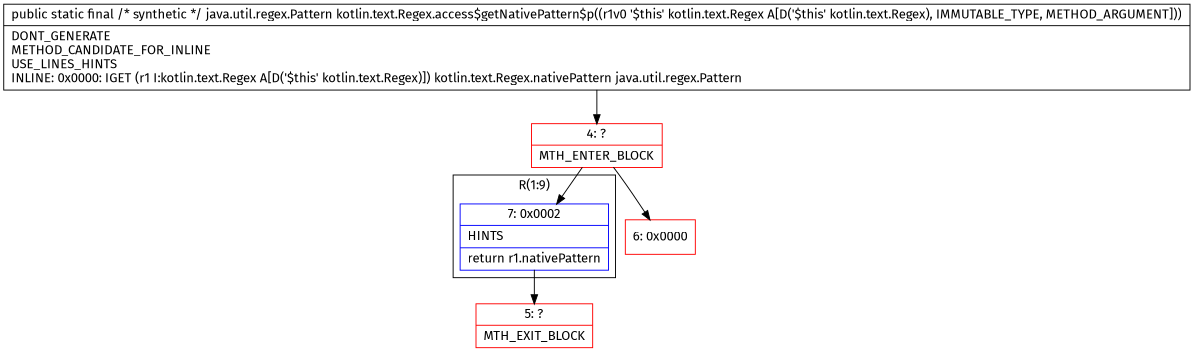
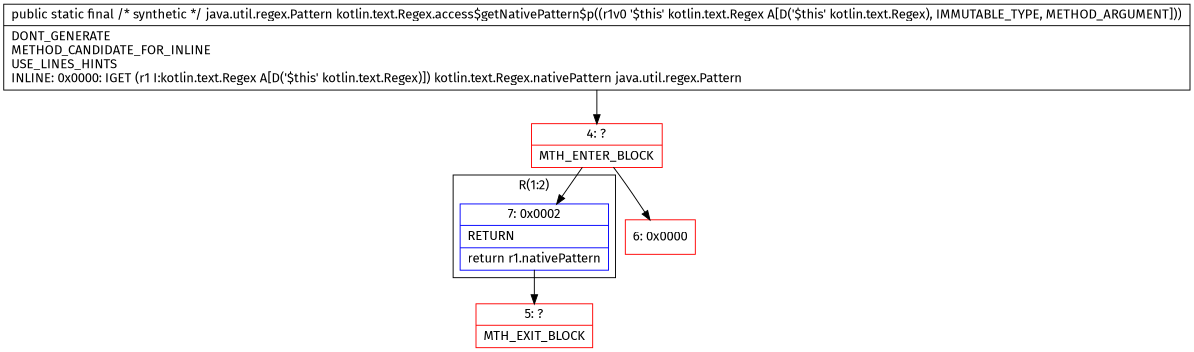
  digraph {
    fontname="Fira Sans"
    node [color=red fontname="Fira Sans" shape=record]
    edge [fontname="Fira Sans"]
-   n1 [color=blue label="{7\:\ 0x0002|HINTS\l|return r1.nativePattern\l}"]
+   n1 [color=blue label="{7\:\ 0x0002|RETURN\l|return r1.nativePattern\l}"]
    n2 [label="{5\:\ ?|MTH_EXIT_BLOCK\l}"]
    n3 [label="{4\:\ ?|MTH_ENTER_BLOCK\l}"]
    n4 [label="{6\:\ 0x0000}"]
    n5 [label="{public static final \/* synthetic *\/ java.util.regex.Pattern kotlin.text.Regex.access$getNativePattern$p((r1v0 '$this' kotlin.text.Regex A[D('$this' kotlin.text.Regex), IMMUTABLE_TYPE, METHOD_ARGUMENT]))  | DONT_GENERATE\lMETHOD_CANDIDATE_FOR_INLINE\lUSE_LINES_HINTS\lINLINE: 0x0000: IGET  (r1 I:kotlin.text.Regex A[D('$this' kotlin.text.Regex)]) kotlin.text.Regex.nativePattern java.util.regex.Pattern\l}" color=""]
    subgraph cluster_1 {
-     label="R(1:9)"
+     label="R(1:2)"
      n1
    }
    n1 -> n2
    n3 -> n1
    n3 -> n4
    n5 -> n3
  }
